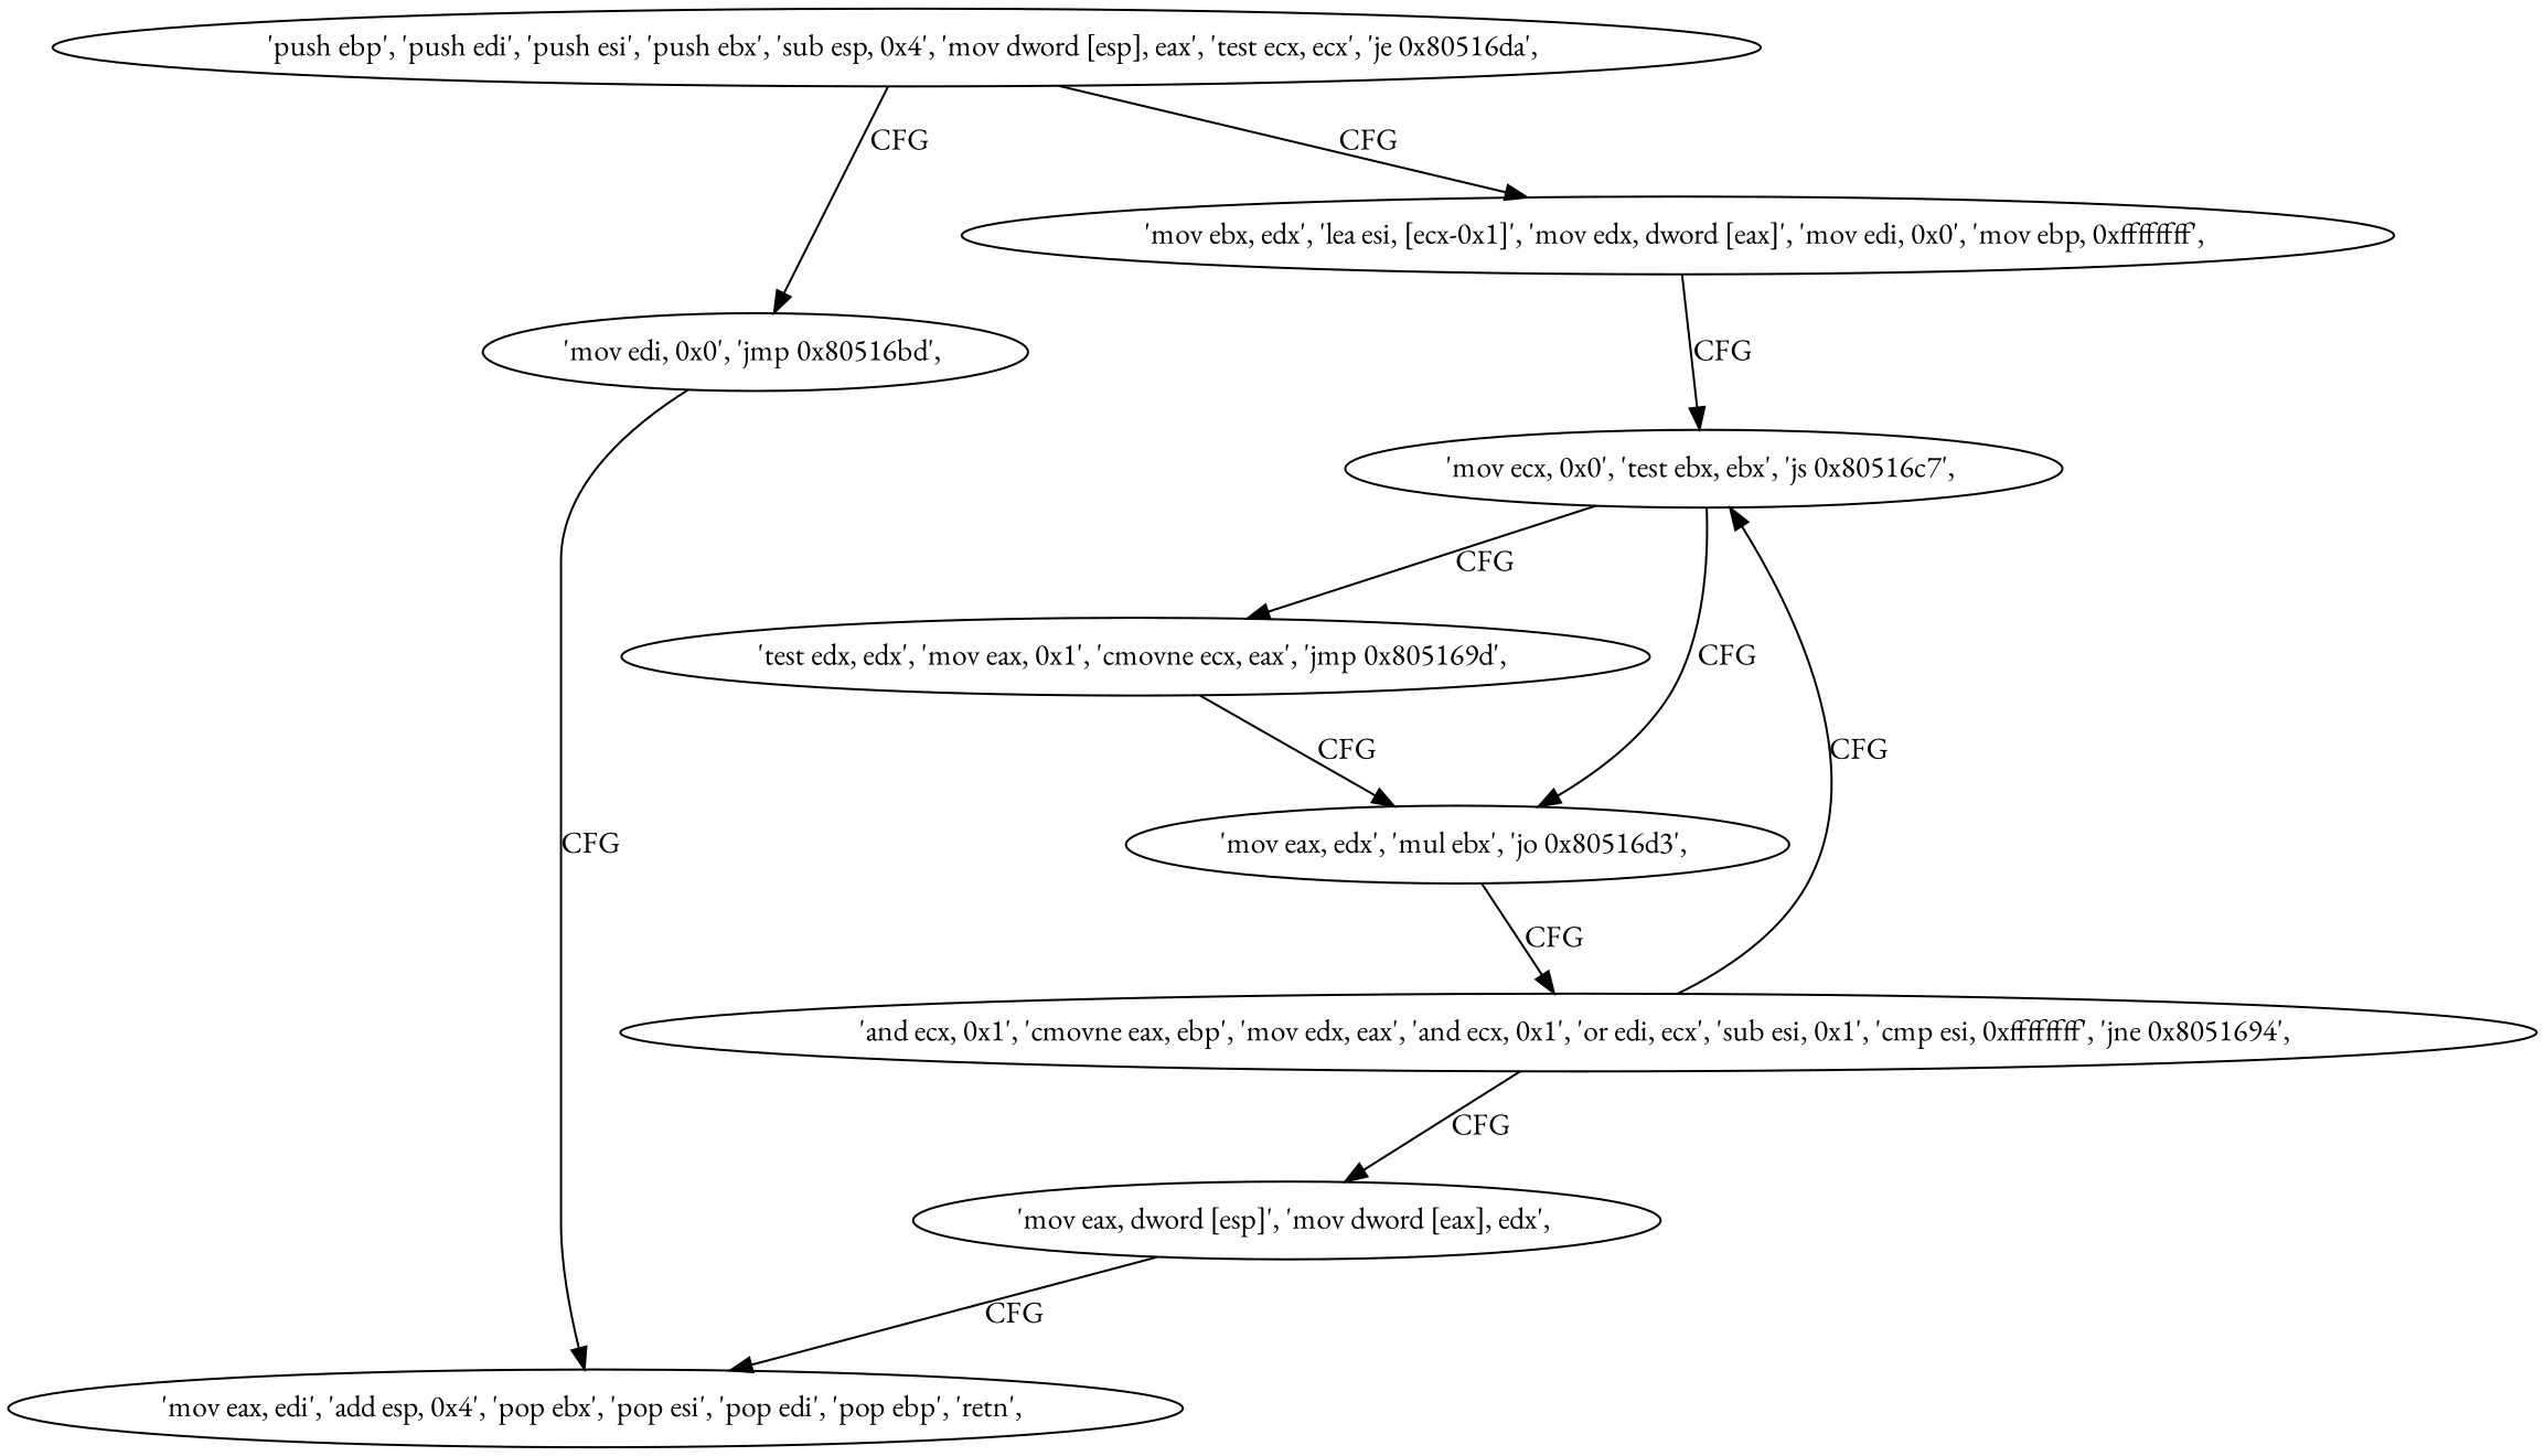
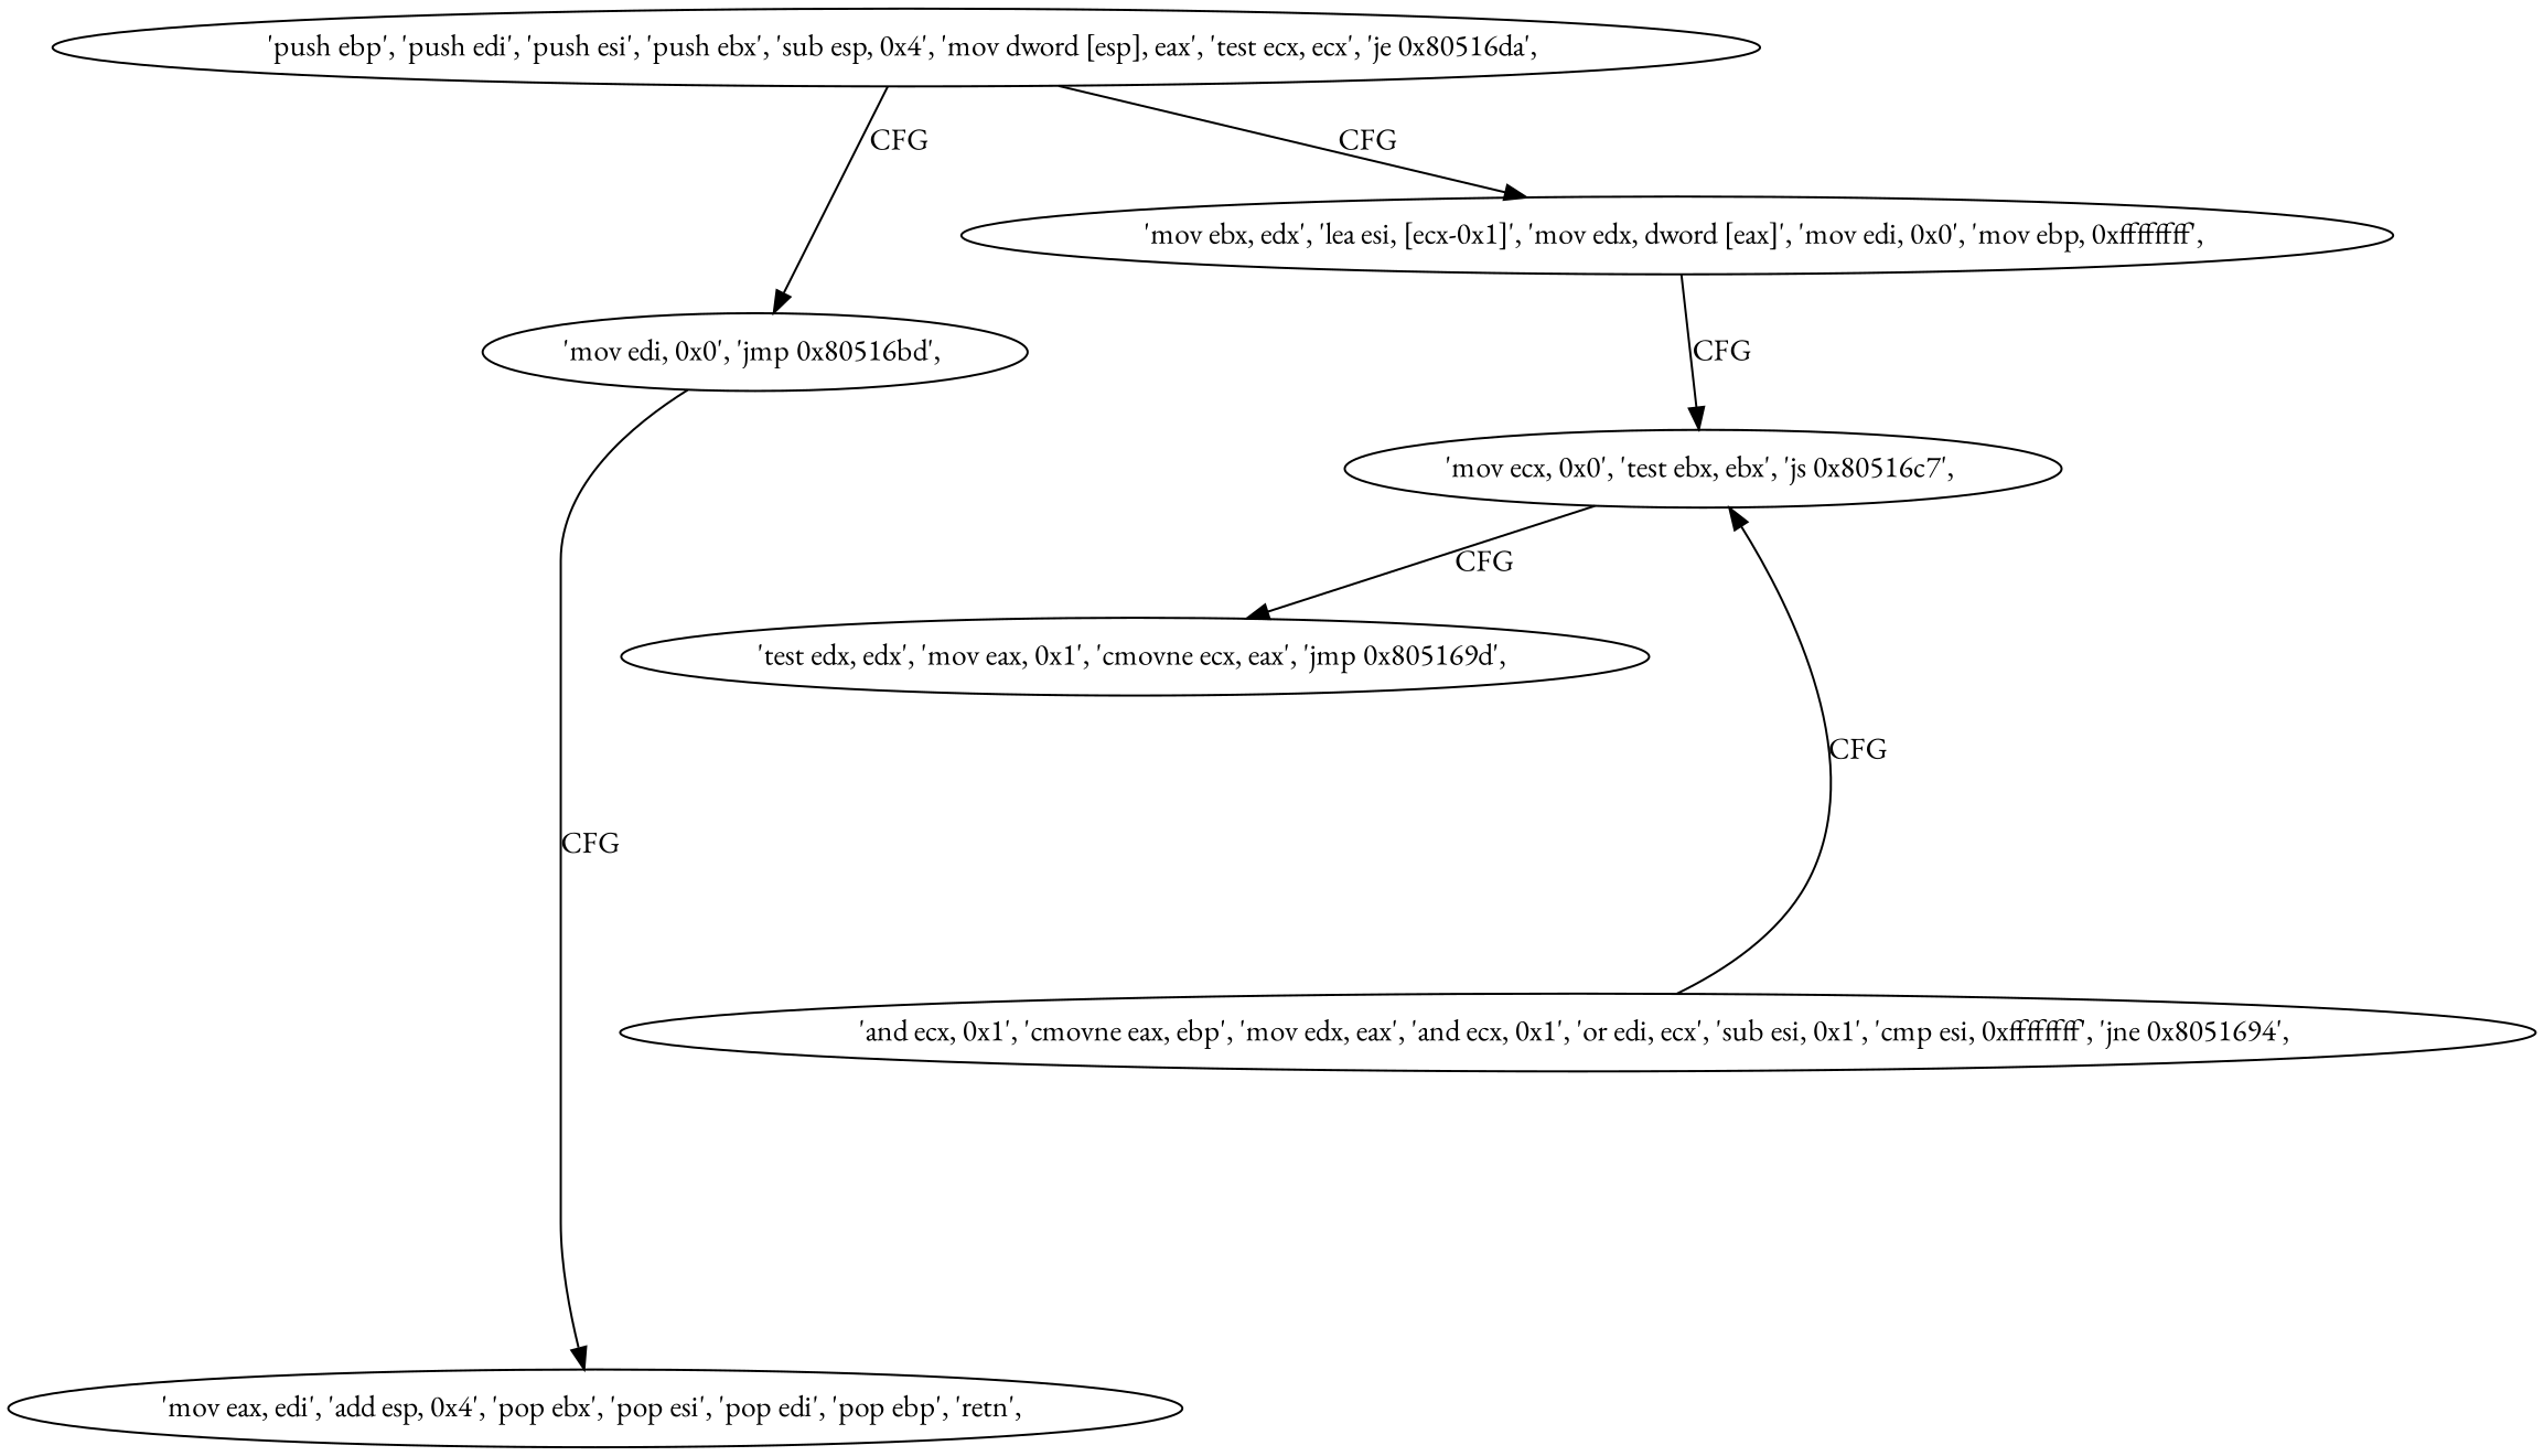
  digraph {
    fontname="EB Garamond"
    node [fontname="EB Garamond"]
    edge [fontname="EB Garamond"]
    n1 [label="'push ebp', 'push edi', 'push esi', 'push ebx', 'sub esp, 0x4', 'mov dword [esp], eax', 'test ecx, ecx', 'je 0x80516da', "]
    n2 [label="'mov edi, 0x0', 'jmp 0x80516bd', "]
    n3 [label="'mov ebx, edx', 'lea esi, [ecx-0x1]', 'mov edx, dword [eax]', 'mov edi, 0x0', 'mov ebp, 0xffffffff', "]
    n4 [label="'mov eax, edi', 'add esp, 0x4', 'pop ebx', 'pop esi', 'pop edi', 'pop ebp', 'retn', "]
    n5 [label="'mov ecx, 0x0', 'test ebx, ebx', 'js 0x80516c7', "]
    n6 [label="'test edx, edx', 'mov eax, 0x1', 'cmovne ecx, eax', 'jmp 0x805169d', "]
-   n7 [label="'mov eax, edx', 'mul ebx', 'jo 0x80516d3', "]
    n8 [label="'and ecx, 0x1', 'cmovne eax, ebp', 'mov edx, eax', 'and ecx, 0x1', 'or edi, ecx', 'sub esi, 0x1', 'cmp esi, 0xffffffff', 'jne 0x8051694', "]
-   n9 [label="'mov eax, dword [esp]', 'mov dword [eax], edx', "]
    n1 -> n2 [label=CFG]
    n1 -> n3 [label=CFG]
    n2 -> n4 [label=CFG]
    n3 -> n5 [label=CFG]
    n5 -> n6 [label=CFG]
-   n5 -> n7 [label=CFG]
-   n6 -> n7 [label=CFG]
-   n7 -> n8 [label=CFG]
    n8 -> n5 [label=CFG]
-   n8 -> n9 [label=CFG]
-   n9 -> n4 [label=CFG]
  }
